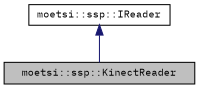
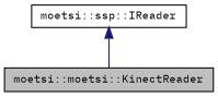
  digraph {
    fontname="IBM Plex Mono"
    node [color=black fontname="IBM Plex Mono" fontsize=10 shape=record style=filled]
-   n1 [fillcolor=grey75 fontcolor=black height=0.2 label="moetsi::ssp::KinectReader" width=0.4]
+   n1 [fillcolor=grey75 fontcolor=black height=0.2 label="moetsi::moetsi::KinectReader" width=0.4]
    n2 [fillcolor=white height=0.2 label="moetsi::ssp::IReader" width=0.4]
    n2 -> n1 [color=midnightblue dir=back fontname="IBM Plex Mono" fontsize=10 labelfontname=Helvetica labelfontsize=10 style=solid]
  }
